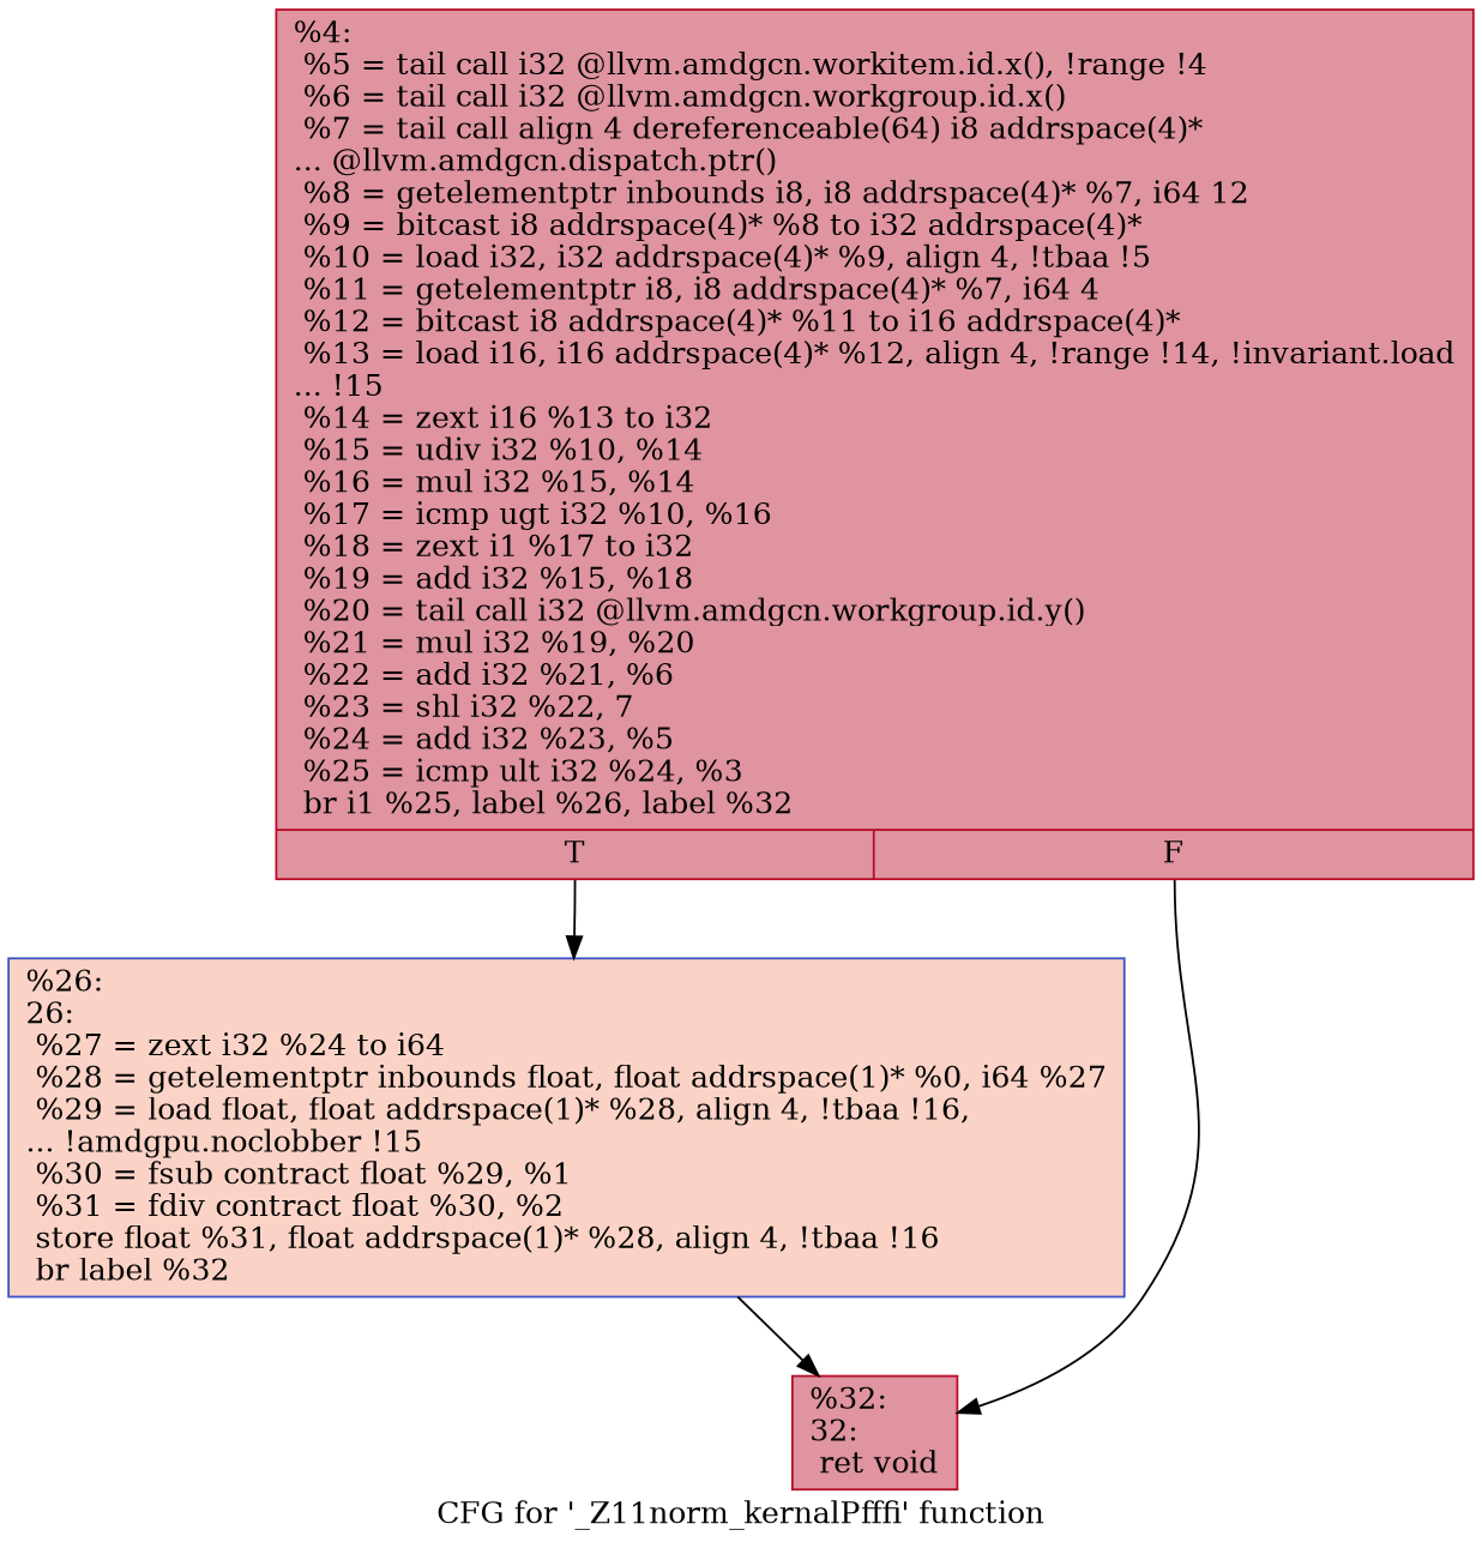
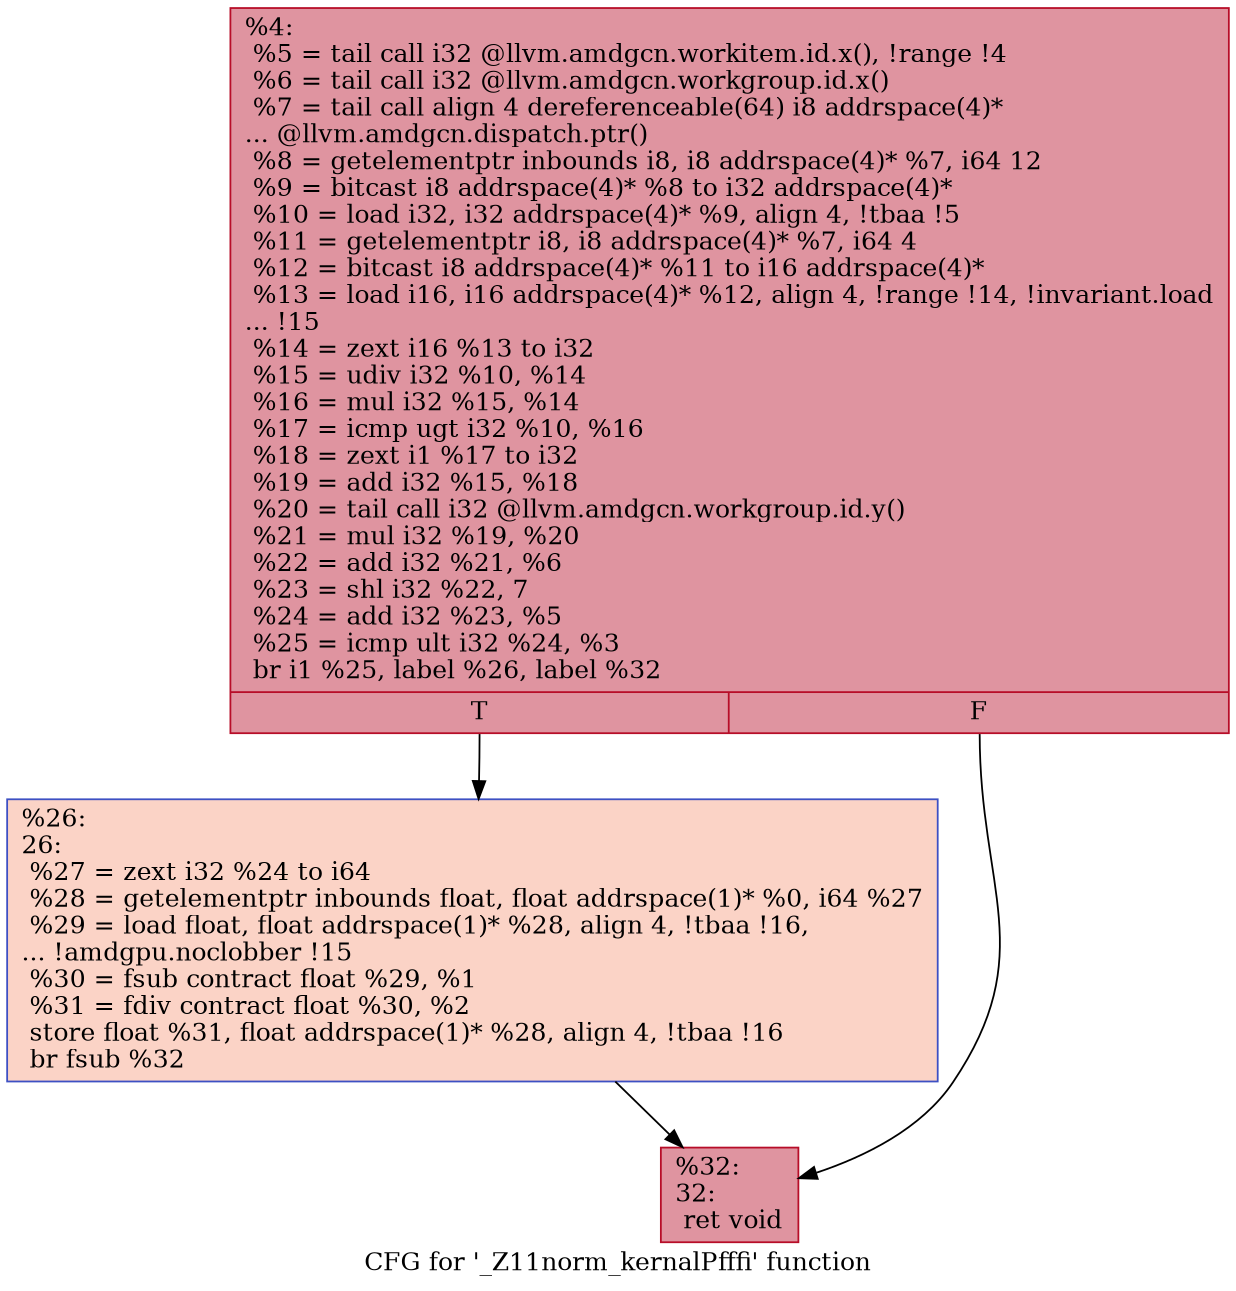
  digraph {
    label="CFG for '_Z11norm_kernalPfffi' function"
    node [color="#b70d28ff" fillcolor="#b70d2870" shape=record style=filled]
    n1 [label="{%4:\l  %5 = tail call i32 @llvm.amdgcn.workitem.id.x(), !range !4\l  %6 = tail call i32 @llvm.amdgcn.workgroup.id.x()\l  %7 = tail call align 4 dereferenceable(64) i8 addrspace(4)*\l... @llvm.amdgcn.dispatch.ptr()\l  %8 = getelementptr inbounds i8, i8 addrspace(4)* %7, i64 12\l  %9 = bitcast i8 addrspace(4)* %8 to i32 addrspace(4)*\l  %10 = load i32, i32 addrspace(4)* %9, align 4, !tbaa !5\l  %11 = getelementptr i8, i8 addrspace(4)* %7, i64 4\l  %12 = bitcast i8 addrspace(4)* %11 to i16 addrspace(4)*\l  %13 = load i16, i16 addrspace(4)* %12, align 4, !range !14, !invariant.load\l... !15\l  %14 = zext i16 %13 to i32\l  %15 = udiv i32 %10, %14\l  %16 = mul i32 %15, %14\l  %17 = icmp ugt i32 %10, %16\l  %18 = zext i1 %17 to i32\l  %19 = add i32 %15, %18\l  %20 = tail call i32 @llvm.amdgcn.workgroup.id.y()\l  %21 = mul i32 %19, %20\l  %22 = add i32 %21, %6\l  %23 = shl i32 %22, 7\l  %24 = add i32 %23, %5\l  %25 = icmp ult i32 %24, %3\l  br i1 %25, label %26, label %32\l|{<s0>T|<s1>F}}"]
-   n2 [color="#3d50c3ff" fillcolor="#f59c7d70" label="{%26:\l26:                                               \l  %27 = zext i32 %24 to i64\l  %28 = getelementptr inbounds float, float addrspace(1)* %0, i64 %27\l  %29 = load float, float addrspace(1)* %28, align 4, !tbaa !16,\l... !amdgpu.noclobber !15\l  %30 = fsub contract float %29, %1\l  %31 = fdiv contract float %30, %2\l  store float %31, float addrspace(1)* %28, align 4, !tbaa !16\l  br label %32\l}"]
+   n2 [color="#3d50c3ff" fillcolor="#f59c7d70" label="{%26:\l26:                                               \l  %27 = zext i32 %24 to i64\l  %28 = getelementptr inbounds float, float addrspace(1)* %0, i64 %27\l  %29 = load float, float addrspace(1)* %28, align 4, !tbaa !16,\l... !amdgpu.noclobber !15\l  %30 = fsub contract float %29, %1\l  %31 = fdiv contract float %30, %2\l  store float %31, float addrspace(1)* %28, align 4, !tbaa !16\l  br fsub %32\l}"]
    n3 [label="{%32:\l32:                                               \l  ret void\l}"]
    n1 -> n2 [tailport=s0]
    n1 -> n3 [tailport=s1]
    n2 -> n3
  }
